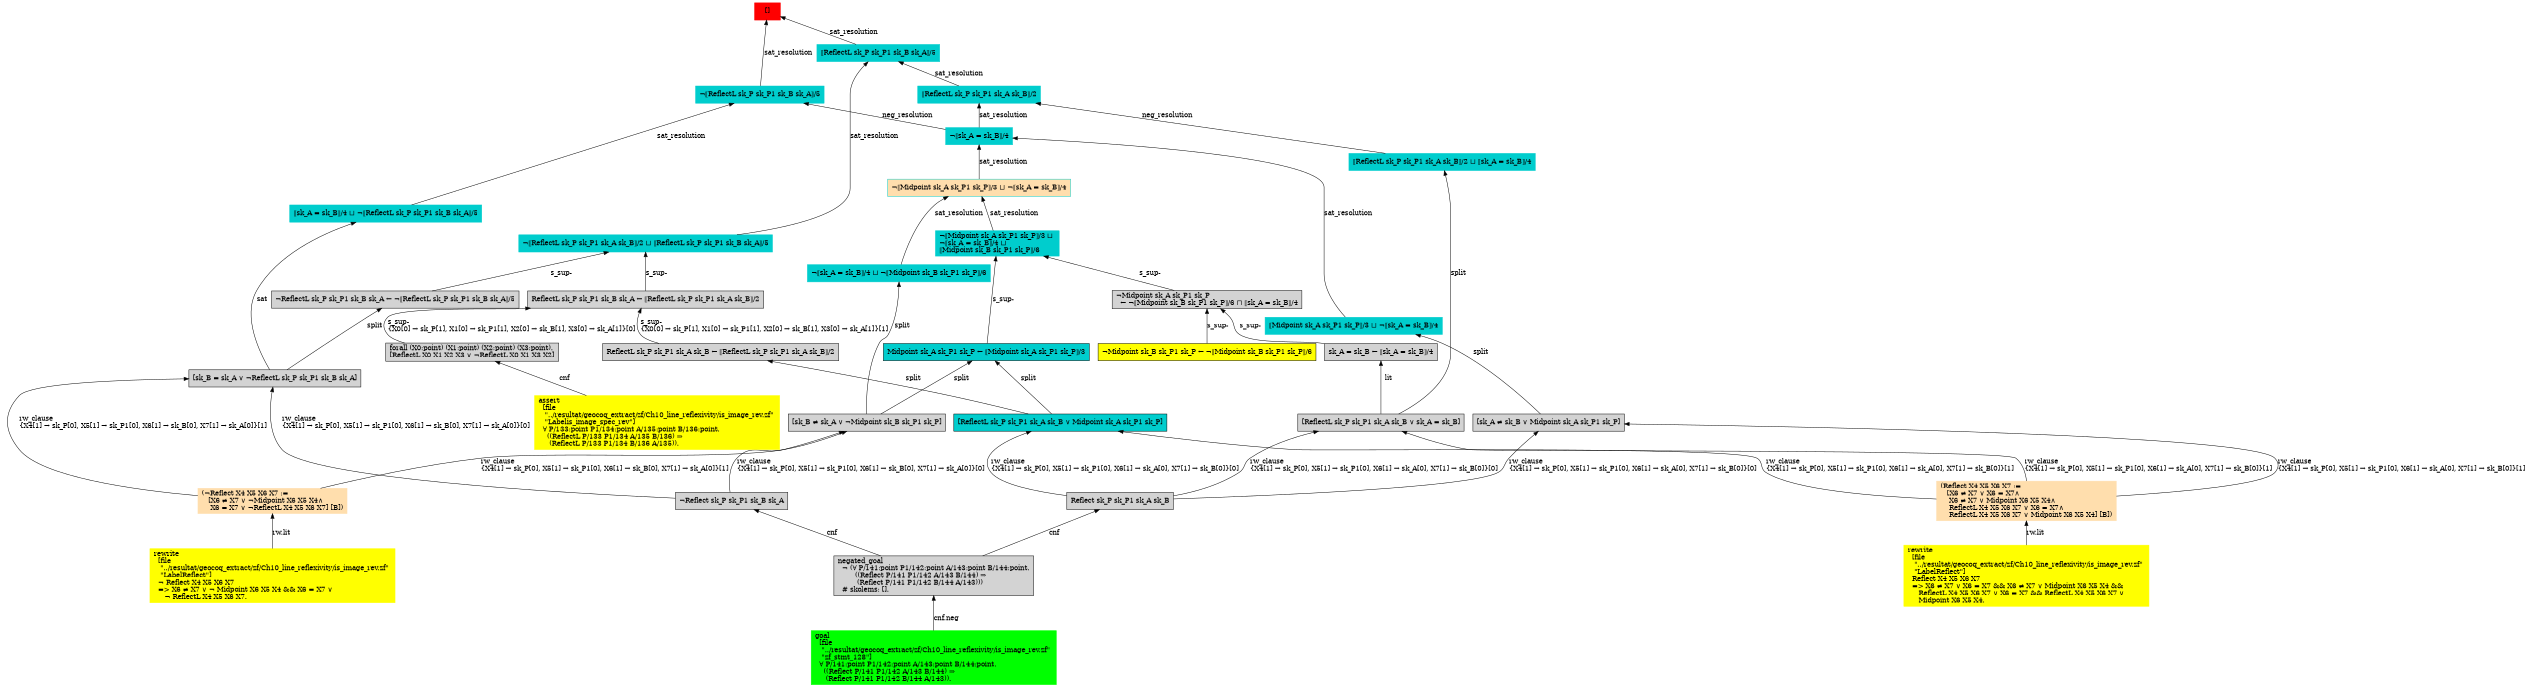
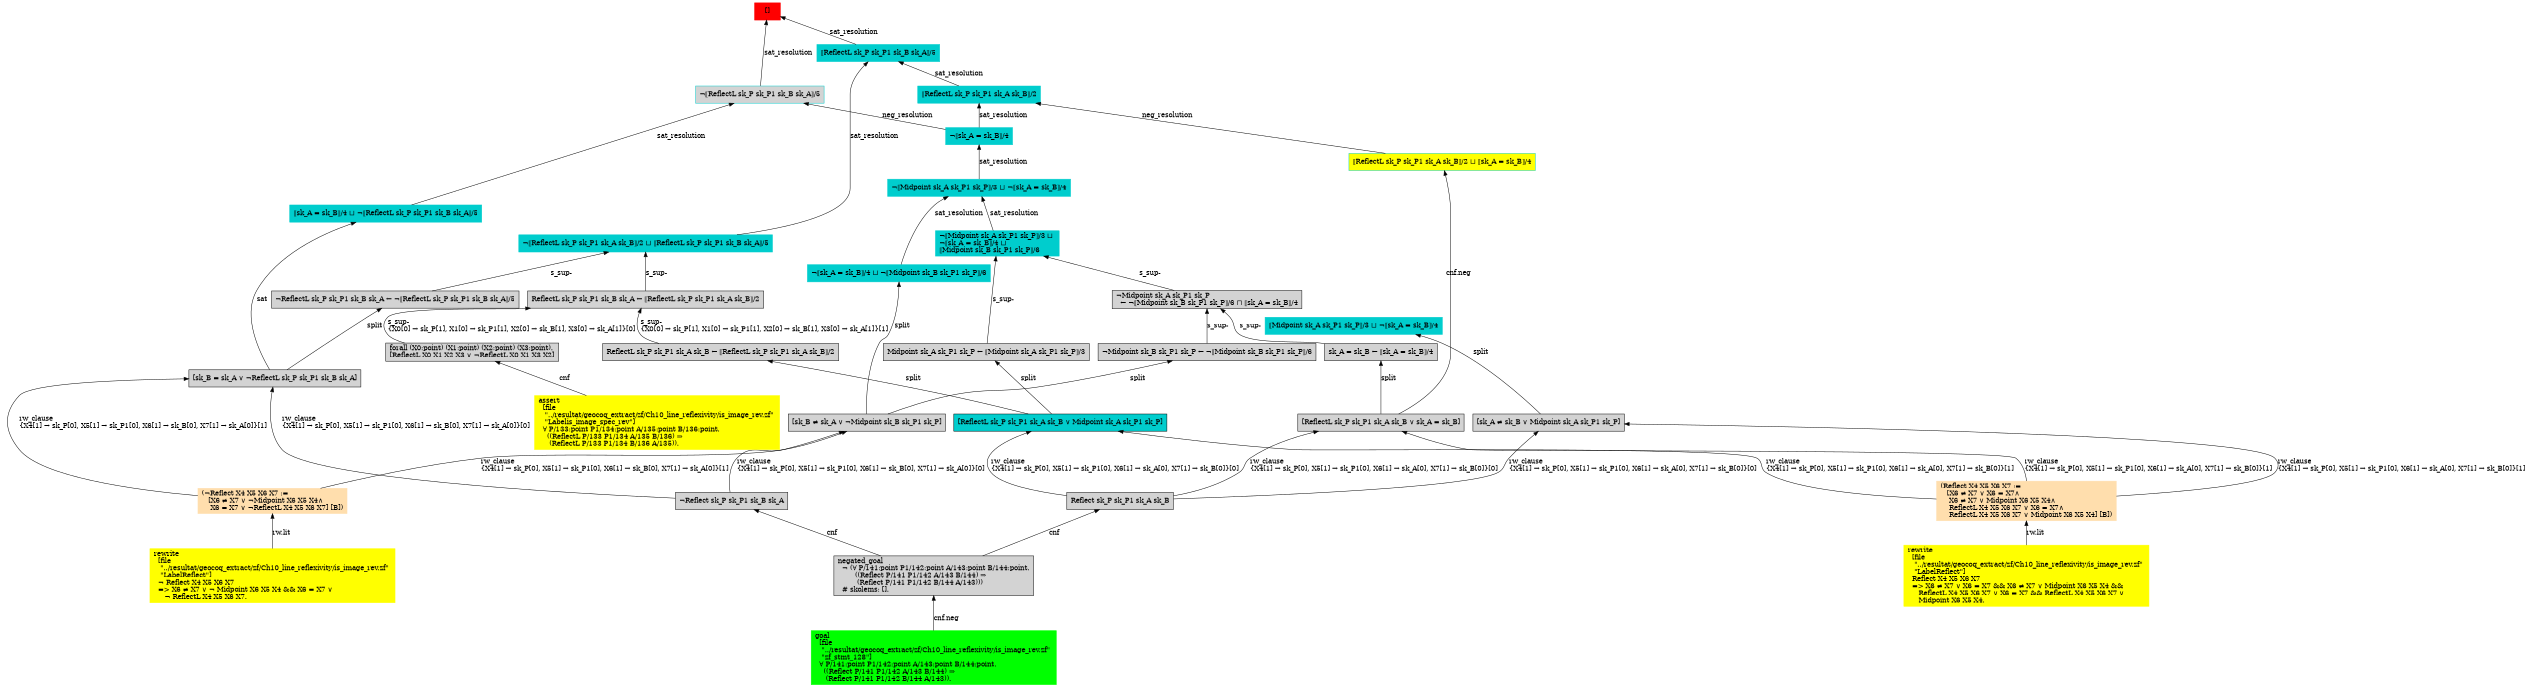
  digraph {
    node [shape=box style=filled]
    edge [dir=back]
    n1 [color=red label="[]"]
-   n2 [color=cyan3 label="¬⟦ReflectL sk_P sk_P1 sk_B sk_A⟧/5\l"]
+   n2 [color=cyan3 label="¬⟦ReflectL sk_P sk_P1 sk_B sk_A⟧/5\l" fillcolor=lightgrey]
    n3 [color=cyan3 label="⟦ReflectL sk_P sk_P1 sk_B sk_A⟧/5\l"]
    n4 [color=cyan3 label="¬⟦sk_A = sk_B⟧/4\l"]
    n5 [color=cyan3 label="⟦sk_A = sk_B⟧/4 ⊔ ¬⟦ReflectL sk_P sk_P1 sk_B sk_A⟧/5\l"]
    n6 [color=cyan3 label="⟦ReflectL sk_P sk_P1 sk_A sk_B⟧/2\l"]
    n7 [color=cyan3 label="¬⟦ReflectL sk_P sk_P1 sk_A sk_B⟧/2 ⊔ ⟦ReflectL sk_P sk_P1 sk_B sk_A⟧/5\l"]
    n8 [color=cyan3 label="⟦Midpoint sk_A sk_P1 sk_P⟧/3 ⊔ ¬⟦sk_A = sk_B⟧/4\l"]
-   n9 [color=cyan3 label="¬⟦Midpoint sk_A sk_P1 sk_P⟧/3 ⊔ ¬⟦sk_A = sk_B⟧/4\l" fillcolor=navajowhite]
+   n9 [color=cyan3 label="¬⟦Midpoint sk_A sk_P1 sk_P⟧/3 ⊔ ¬⟦sk_A = sk_B⟧/4\l"]
    n10 [label="[sk_B = sk_A ∨ ¬ReflectL sk_P sk_P1 sk_B sk_A]\l"]
    n11 [label="[sk_A ≠ sk_B ∨ Midpoint sk_A sk_P1 sk_P]\l"]
    n12 [color=cyan3 label="¬⟦sk_A = sk_B⟧/4 ⊔ ¬⟦Midpoint sk_B sk_P1 sk_P⟧/6\l"]
    n13 [color=cyan3 label="¬⟦Midpoint sk_A sk_P1 sk_P⟧/3 ⊔ \l¬⟦sk_A = sk_B⟧/4 ⊔ \l⟦Midpoint sk_B sk_P1 sk_P⟧/6\l"]
    n14 [color=navajowhite label="(Reflect X4 X5 X6 X7 :=\l   [X6 ≠ X7 ∨ X6 = X7∧\l    X6 ≠ X7 ∨ Midpoint X6 X5 X4∧\l    ReflectL X4 X5 X6 X7 ∨ X6 = X7∧\l    ReflectL X4 X5 X6 X7 ∨ Midpoint X6 X5 X4] [B])\l"]
    n15 [label="Reflect sk_P sk_P1 sk_A sk_B\l"]
    n16 [color=yellow label="rewrite\l  [file\l   \"../resultat/geocoq_extract/zf/Ch10_line_reflexivity/is_image_rev.zf\" \l   \"LabelReflect\"]\l  Reflect X4 X5 X6 X7\l  =\> X6 ≠ X7 ∨ X6 = X7 && X6 ≠ X7 ∨ Midpoint X6 X5 X4 && \l     ReflectL X4 X5 X6 X7 ∨ X6 = X7 && ReflectL X4 X5 X6 X7 ∨ \l     Midpoint X6 X5 X4.\l"]
    n17 [label="negated_goal\l  ¬ (∀ P/141:point P1/142:point A/143:point B/144:point.\l        ((Reflect P/141 P1/142 A/143 B/144) ⇒\l         (Reflect P/141 P1/142 B/144 A/143)))\l  # skolems: [].\l"]
    n18 [color=green label="goal\l  [file\l   \"../resultat/geocoq_extract/zf/Ch10_line_reflexivity/is_image_rev.zf\" \l   \"zf_stmt_128\"]\l  ∀ P/141:point P1/142:point A/143:point B/144:point.\l    ((Reflect P/141 P1/142 A/143 B/144) ⇒\l     (Reflect P/141 P1/142 B/144 A/143)).\l"]
    n19 [label="[sk_B ≠ sk_A ∨ ¬Midpoint sk_B sk_P1 sk_P]\l"]
    n20 [label="¬Midpoint sk_A sk_P1 sk_P\l  ← ¬⟦Midpoint sk_B sk_P1 sk_P⟧/6 ⊓ ⟦sk_A = sk_B⟧/4\l"]
-   n21 [label="Midpoint sk_A sk_P1 sk_P ← ⟦Midpoint sk_A sk_P1 sk_P⟧/3\l" fillcolor=cyan3]
+   n21 [label="Midpoint sk_A sk_P1 sk_P ← ⟦Midpoint sk_A sk_P1 sk_P⟧/3\l"]
    n22 [color=navajowhite label="(¬Reflect X4 X5 X6 X7 :=\l   [X6 ≠ X7 ∨ ¬Midpoint X6 X5 X4∧\l    X6 = X7 ∨ ¬ReflectL X4 X5 X6 X7] [B])\l"]
    n23 [label="¬Reflect sk_P sk_P1 sk_B sk_A\l"]
    n24 [color=yellow label="rewrite\l  [file\l   \"../resultat/geocoq_extract/zf/Ch10_line_reflexivity/is_image_rev.zf\" \l   \"LabelReflect\"]\l  ¬ Reflect X4 X5 X6 X7\l  =\> X6 ≠ X7 ∨ ¬ Midpoint X6 X5 X4 && X6 = X7 ∨ \l     ¬ ReflectL X4 X5 X6 X7.\l"]
-   n25 [label="¬Midpoint sk_B sk_P1 sk_P ← ¬⟦Midpoint sk_B sk_P1 sk_P⟧/6\l" fillcolor=yellow]
+   n25 [label="¬Midpoint sk_B sk_P1 sk_P ← ¬⟦Midpoint sk_B sk_P1 sk_P⟧/6\l"]
    n26 [label="sk_A = sk_B ← ⟦sk_A = sk_B⟧/4\l"]
    n27 [fillcolor=cyan3 label="[ReflectL sk_P sk_P1 sk_A sk_B ∨ Midpoint sk_A sk_P1 sk_P]\l"]
    n28 [label="[ReflectL sk_P sk_P1 sk_A sk_B ∨ sk_A = sk_B]\l"]
-   n29 [color=cyan3 label="⟦ReflectL sk_P sk_P1 sk_A sk_B⟧/2 ⊔ ⟦sk_A = sk_B⟧/4\l"]
+   n29 [color=cyan3 label="⟦ReflectL sk_P sk_P1 sk_A sk_B⟧/2 ⊔ ⟦sk_A = sk_B⟧/4\l" fillcolor=yellow]
    n30 [label="¬ReflectL sk_P sk_P1 sk_B sk_A ← ¬⟦ReflectL sk_P sk_P1 sk_B sk_A⟧/5\l"]
    n31 [label="ReflectL sk_P sk_P1 sk_B sk_A ← ⟦ReflectL sk_P sk_P1 sk_A sk_B⟧/2\l"]
    n32 [label="forall (X0:point) (X1:point) (X2:point) (X3:point).\l[ReflectL X0 X1 X2 X3 ∨ ¬ReflectL X0 X1 X3 X2]\l"]
    n33 [label="ReflectL sk_P sk_P1 sk_A sk_B ← ⟦ReflectL sk_P sk_P1 sk_A sk_B⟧/2\l"]
    n34 [color=yellow label="assert\l  [file\l   \"../resultat/geocoq_extract/zf/Ch10_line_reflexivity/is_image_rev.zf\" \l   \"Labelis_image_spec_rev\"]\l  ∀ P/133:point P1/134:point A/135:point B/136:point.\l    ((ReflectL P/133 P1/134 A/135 B/136) ⇒\l     (ReflectL P/133 P1/134 B/136 A/135)).\l"]
    n1 -> n2 [label=sat_resolution]
    n1 -> n3 [label=sat_resolution]
    n2 -> n4 [label=neg_resolution]
    n2 -> n5 [label=sat_resolution]
    n3 -> n6 [label=sat_resolution]
    n3 -> n7 [label=sat_resolution]
-   n4 -> n8 [label=sat_resolution]
    n4 -> n9 [label=sat_resolution]
    n5 -> n10 [label=sat]
    n6 -> n4 [label=sat_resolution]
    n6 -> n29 [label=neg_resolution]
    n7 -> n30 [label="s_sup-\l"]
    n7 -> n31 [label="s_sup-\l"]
    n8 -> n11 [label=split]
    n9 -> n12 [label=sat_resolution]
    n9 -> n13 [label=sat_resolution]
    n10 -> n22 [label="rw_clause\l\{X4[1] → sk_P[0], X5[1] → sk_P1[0], X6[1] → sk_B[0], X7[1] → sk_A[0]\}[1]\l"]
    n10 -> n23 [label="rw_clause\l\{X4[1] → sk_P[0], X5[1] → sk_P1[0], X6[1] → sk_B[0], X7[1] → sk_A[0]\}[0]\l"]
    n11 -> n14 [label="rw_clause\l\{X4[1] → sk_P[0], X5[1] → sk_P1[0], X6[1] → sk_A[0], X7[1] → sk_B[0]\}[1]\l"]
    n11 -> n15 [label="rw_clause\l\{X4[1] → sk_P[0], X5[1] → sk_P1[0], X6[1] → sk_A[0], X7[1] → sk_B[0]\}[0]\l"]
    n12 -> n19 [label=split]
    n13 -> n20 [label="s_sup-\l"]
    n13 -> n21 [label="s_sup-\l"]
    n14 -> n16 [label="rw.lit"]
    n15 -> n17 [label=cnf]
    n17 -> n18 [label="cnf.neg"]
    n19 -> n22 [label="rw_clause\l\{X4[1] → sk_P[0], X5[1] → sk_P1[0], X6[1] → sk_B[0], X7[1] → sk_A[0]\}[1]\l"]
    n19 -> n23 [label="rw_clause\l\{X4[1] → sk_P[0], X5[1] → sk_P1[0], X6[1] → sk_B[0], X7[1] → sk_A[0]\}[0]\l"]
    n20 -> n25 [label="s_sup-\l"]
    n20 -> n26 [label="s_sup-\l"]
    n21 -> n27 [label=split]
    n22 -> n24 [label="rw.lit"]
    n23 -> n17 [label=cnf]
-   n21 -> n19 [label=split]
-   n26 -> n28 [label=lit]
+   n25 -> n19 [label=split]
+   n26 -> n28 [label=split]
    n27 -> n14 [label="rw_clause\l\{X4[1] → sk_P[0], X5[1] → sk_P1[0], X6[1] → sk_A[0], X7[1] → sk_B[0]\}[1]\l"]
    n27 -> n15 [label="rw_clause\l\{X4[1] → sk_P[0], X5[1] → sk_P1[0], X6[1] → sk_A[0], X7[1] → sk_B[0]\}[0]\l"]
    n28 -> n14 [label="rw_clause\l\{X4[1] → sk_P[0], X5[1] → sk_P1[0], X6[1] → sk_A[0], X7[1] → sk_B[0]\}[1]\l"]
    n28 -> n15 [label="rw_clause\l\{X4[1] → sk_P[0], X5[1] → sk_P1[0], X6[1] → sk_A[0], X7[1] → sk_B[0]\}[0]\l"]
-   n29 -> n28 [label=split]
+   n29 -> n28 [label="cnf.neg"]
    n30 -> n10 [label=split]
    n31 -> n32 [label="s_sup-\l\{X0[0] → sk_P[1], X1[0] → sk_P1[1], X2[0] → sk_B[1], X3[0] → sk_A[1]\}[0]\l"]
    n31 -> n33 [label="s_sup-\l\{X0[0] → sk_P[1], X1[0] → sk_P1[1], X2[0] → sk_B[1], X3[0] → sk_A[1]\}[1]\l"]
    n32 -> n34 [label=cnf]
    n33 -> n27 [label=split]
  }
